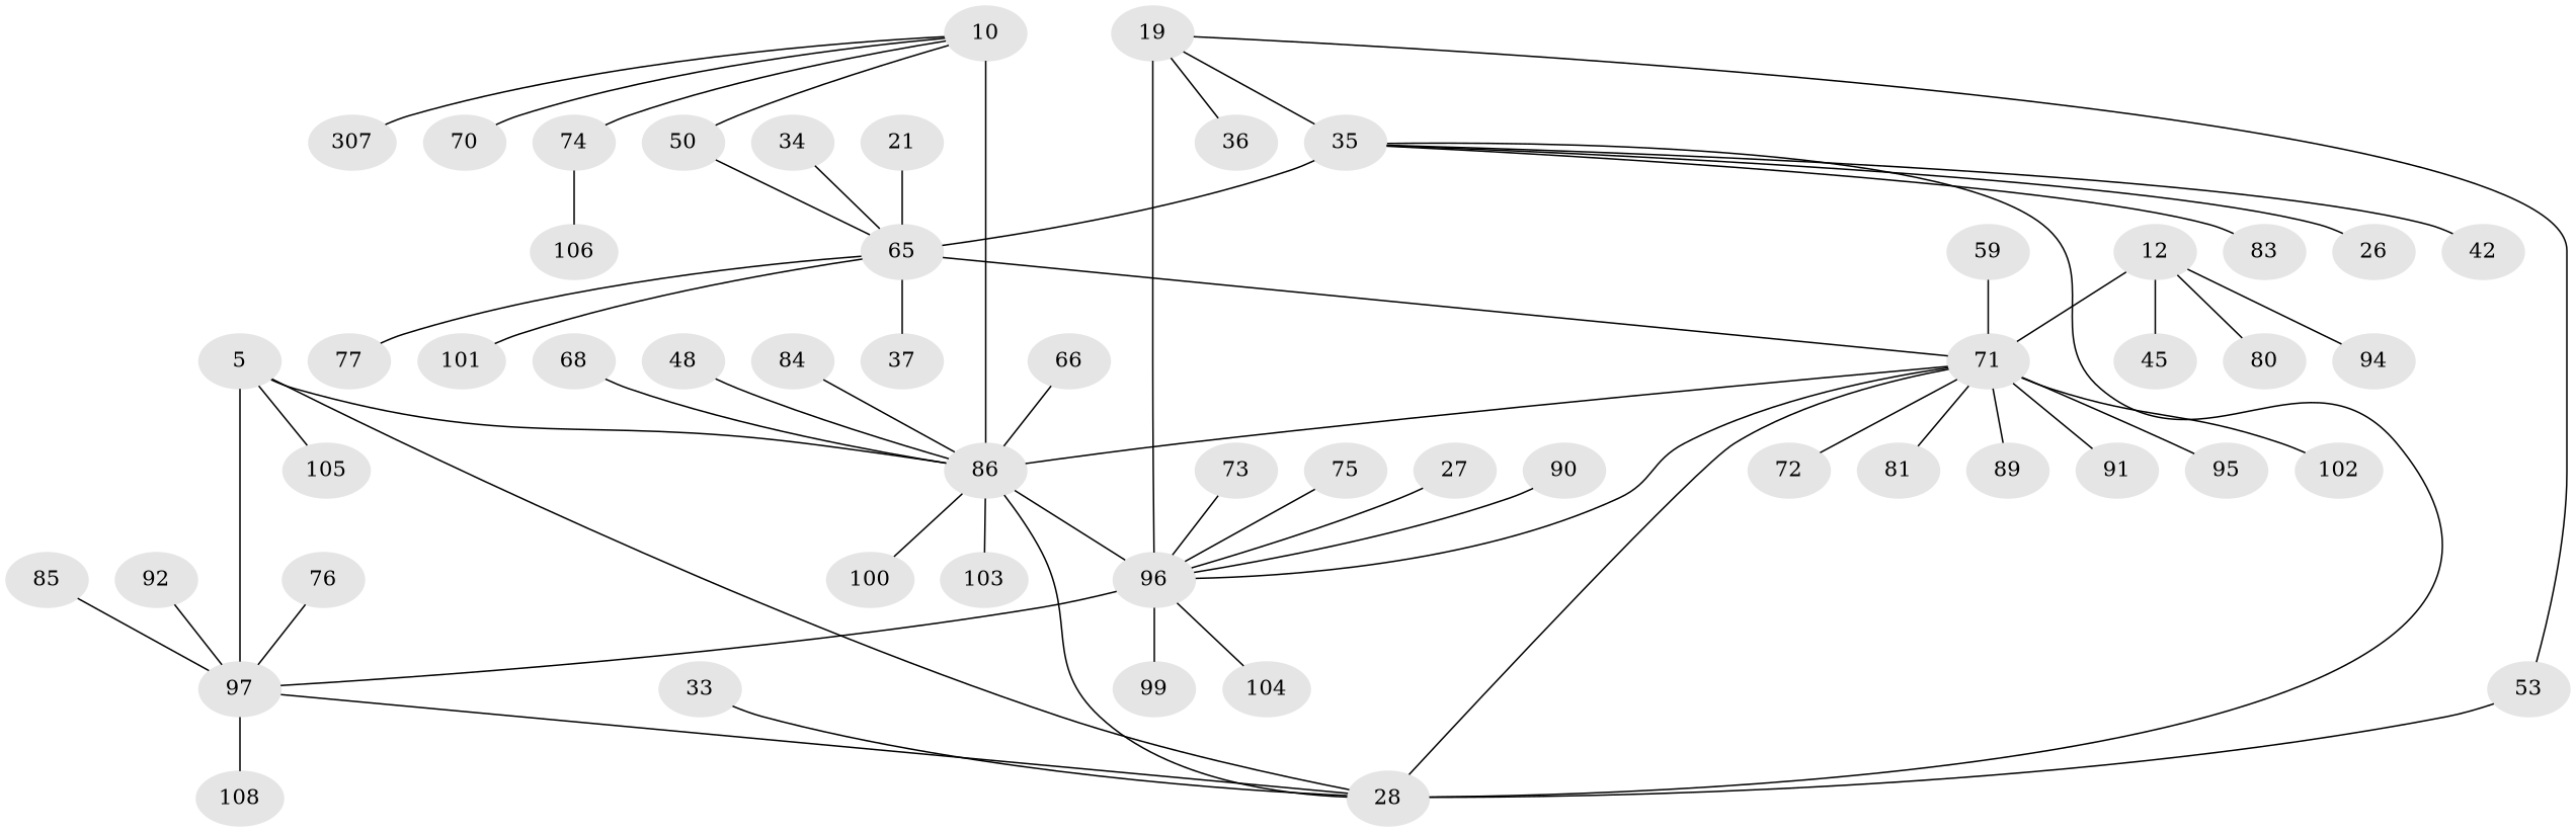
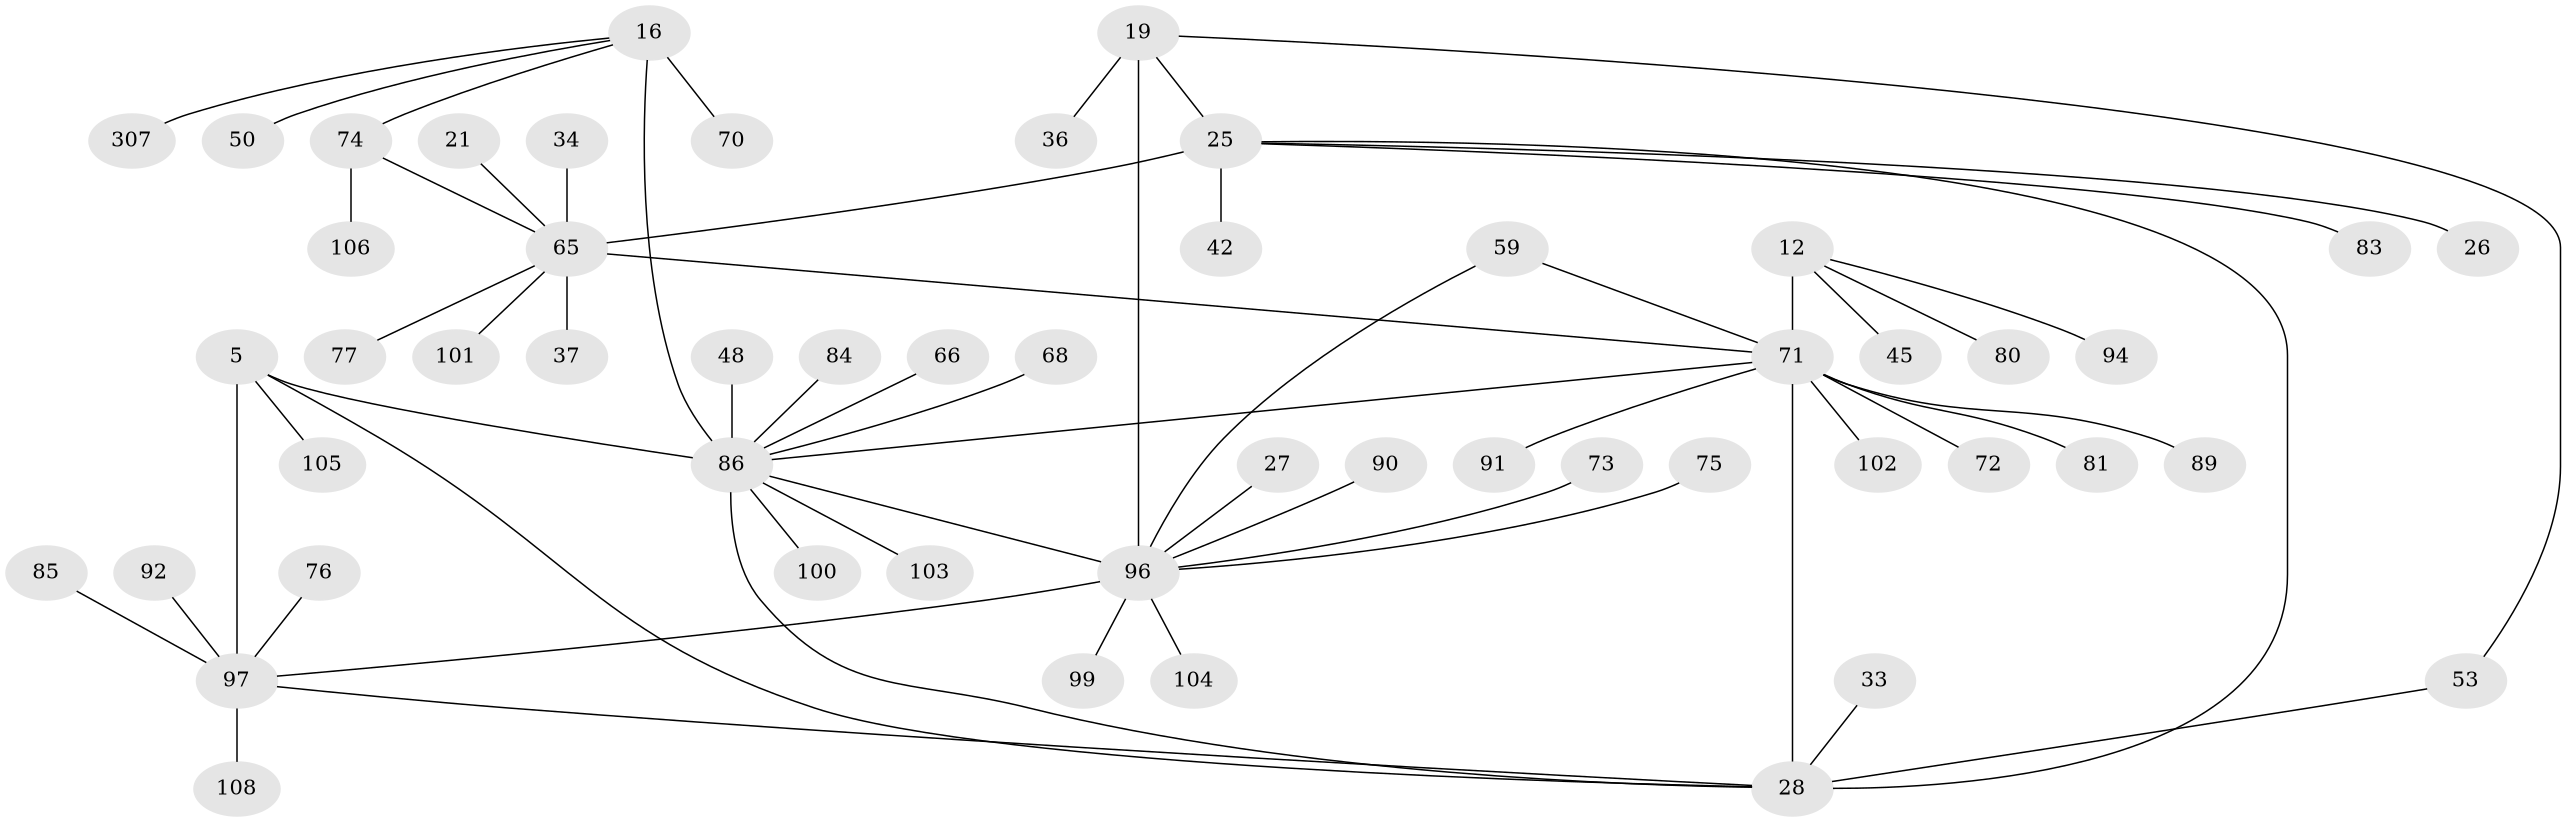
  graph {
    node [color=gray90 style=filled]
    5 [super="+2"]
    86 [super="+62+9+31+38+41+44"]
    97 [super="+4+55+58"]
    n4 [label=28 super="+63+51"]
    105
    96 [super="+69"]
    100
    103 [super="+43"]
    108 [super="+28"]
-   10 [super="+7"]
+   10 [super="+7" label=16]
    70
    74
    n13 [label=307]
    50
    65 [super="+22+24"]
    71 [super="+13+49+15+53"]
    n17 [label=37]
    77
    101
    106
    12 [super="+11"]
    45
    80
    94 [super="+88"]
    72
    81
    89
    91 [super="+56"]
-   95 [super="+46"]
    102
    19 [super="+17"]
-   25 [super="+23" label=35]
+   25 [super="+23"]
    36
    n34 [label=53 super="+48"]
    26
    42
    83
    99 [super="+82"]
    104
    33 [super="+27"]
    34
    59
    n43 [label=21]
    66
    68
    73
    75 [super="+60"]
    76
    n49 [label=48]
    84
    85 [super="+57"]
    n52 [label=27]
    90 [super="+54"]
    92
    5 -- 86
    5 -- 97 [weight=4]
    5 -- n4 [weight=2]
    5 -- 105
    86 -- n4 [weight=2]
    86 -- 96
    86 -- 100
    86 -- 103
    97 -- n4 [weight=2]
    97 -- 108
    96 -- 97
    96 -- 99
    96 -- 104
    10 -- 86 [weight=6]
    10 -- 70
    10 -- 74
    10 -- n13
    10 -- 50
    74 -- 106
-   50 -- 65
+   74 -- 65
    65 -- 71
    65 -- n17
    65 -- 77
    65 -- 101
    71 -- 86
    71 -- n4 [weight=3]
-   71 -- 96
+   59 -- 96
    71 -- 72
    71 -- 81
    71 -- 89
    71 -- 91
-   71 -- 95
    71 -- 102
    12 -- 71 [weight=6]
    12 -- 45
    12 -- 80
    12 -- 94
    19 -- 96 [weight=6]
    19 -- 25
    19 -- 36
    19 -- n34
    25 -- n4 [weight=3]
    25 -- 65 [weight=6]
    25 -- 26
    25 -- 42
    25 -- 83
    n34 -- n4
    33 -- n4
    34 -- 65
    59 -- 71
    n43 -- 65
    66 -- 86
    68 -- 86
    73 -- 96
    75 -- 96
    76 -- 97
    n49 -- 86
    84 -- 86
    85 -- 97
    n52 -- 96
    90 -- 96
    92 -- 97
  }
